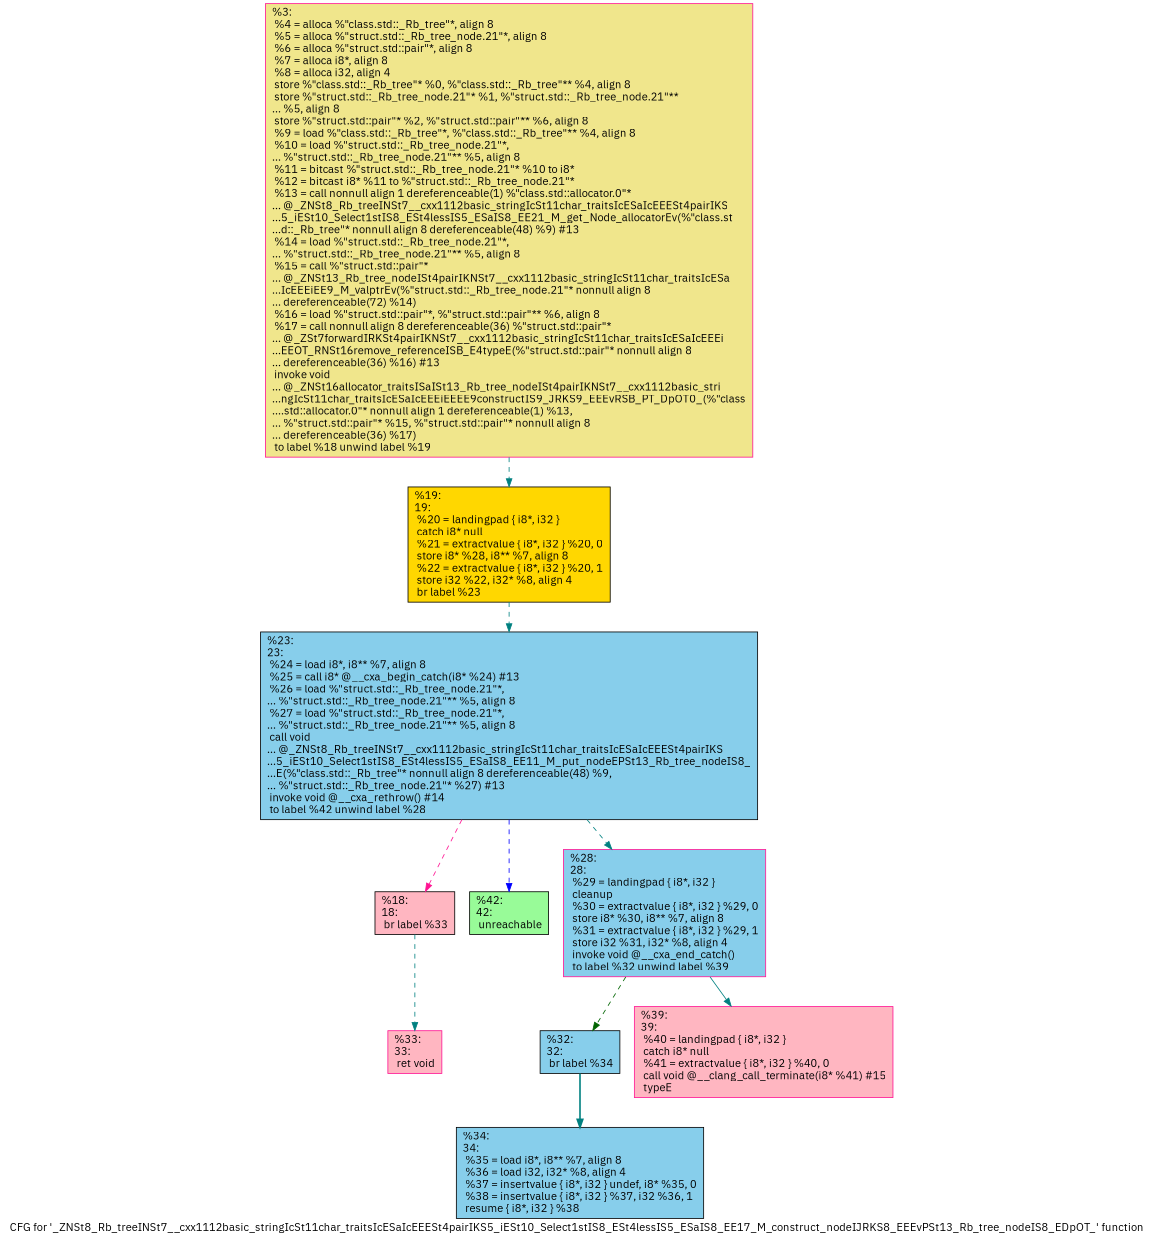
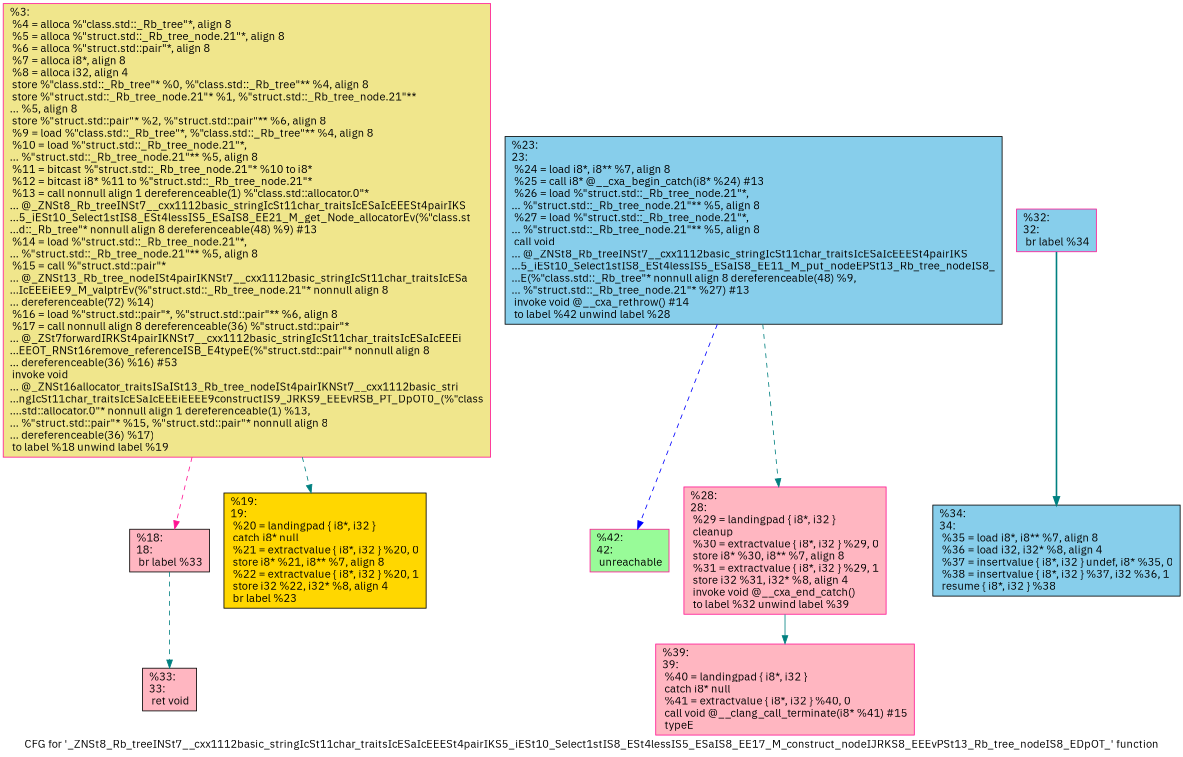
  digraph {
    fontname="IBM Plex Sans"
    label="CFG for '_ZNSt8_Rb_treeINSt7__cxx1112basic_stringIcSt11char_traitsIcESaIcEEESt4pairIKS5_iESt10_Select1stIS8_ESt4lessIS5_ESaIS8_EE17_M_construct_nodeIJRKS8_EEEvPSt13_Rb_tree_nodeIS8_EDpOT_' function"
    node [color=black fillcolor=lightpink fontname="IBM Plex Sans" shape=record style=filled]
    edge [color=teal fontname="IBM Plex Sans" style=dashed]
-   n1 [color=deeppink fillcolor=khaki label="{%3:\l  %4 = alloca %\"class.std::_Rb_tree\"*, align 8\l  %5 = alloca %\"struct.std::_Rb_tree_node.21\"*, align 8\l  %6 = alloca %\"struct.std::pair\"*, align 8\l  %7 = alloca i8*, align 8\l  %8 = alloca i32, align 4\l  store %\"class.std::_Rb_tree\"* %0, %\"class.std::_Rb_tree\"** %4, align 8\l  store %\"struct.std::_Rb_tree_node.21\"* %1, %\"struct.std::_Rb_tree_node.21\"**\l... %5, align 8\l  store %\"struct.std::pair\"* %2, %\"struct.std::pair\"** %6, align 8\l  %9 = load %\"class.std::_Rb_tree\"*, %\"class.std::_Rb_tree\"** %4, align 8\l  %10 = load %\"struct.std::_Rb_tree_node.21\"*,\l... %\"struct.std::_Rb_tree_node.21\"** %5, align 8\l  %11 = bitcast %\"struct.std::_Rb_tree_node.21\"* %10 to i8*\l  %12 = bitcast i8* %11 to %\"struct.std::_Rb_tree_node.21\"*\l  %13 = call nonnull align 1 dereferenceable(1) %\"class.std::allocator.0\"*\l... @_ZNSt8_Rb_treeINSt7__cxx1112basic_stringIcSt11char_traitsIcESaIcEEESt4pairIKS\l...5_iESt10_Select1stIS8_ESt4lessIS5_ESaIS8_EE21_M_get_Node_allocatorEv(%\"class.st\l...d::_Rb_tree\"* nonnull align 8 dereferenceable(48) %9) #13\l  %14 = load %\"struct.std::_Rb_tree_node.21\"*,\l... %\"struct.std::_Rb_tree_node.21\"** %5, align 8\l  %15 = call %\"struct.std::pair\"*\l... @_ZNSt13_Rb_tree_nodeISt4pairIKNSt7__cxx1112basic_stringIcSt11char_traitsIcESa\l...IcEEEiEE9_M_valptrEv(%\"struct.std::_Rb_tree_node.21\"* nonnull align 8\l... dereferenceable(72) %14)\l  %16 = load %\"struct.std::pair\"*, %\"struct.std::pair\"** %6, align 8\l  %17 = call nonnull align 8 dereferenceable(36) %\"struct.std::pair\"*\l... @_ZSt7forwardIRKSt4pairIKNSt7__cxx1112basic_stringIcSt11char_traitsIcESaIcEEEi\l...EEOT_RNSt16remove_referenceISB_E4typeE(%\"struct.std::pair\"* nonnull align 8\l... dereferenceable(36) %16) #13\l  invoke void\l... @_ZNSt16allocator_traitsISaISt13_Rb_tree_nodeISt4pairIKNSt7__cxx1112basic_stri\l...ngIcSt11char_traitsIcESaIcEEEiEEEE9constructIS9_JRKS9_EEEvRSB_PT_DpOT0_(%\"class\l....std::allocator.0\"* nonnull align 1 dereferenceable(1) %13,\l... %\"struct.std::pair\"* %15, %\"struct.std::pair\"* nonnull align 8\l... dereferenceable(36) %17)\l          to label %18 unwind label %19\l}"]
+   n1 [color=deeppink fillcolor=khaki label="{%3:\l  %4 = alloca %\"class.std::_Rb_tree\"*, align 8\l  %5 = alloca %\"struct.std::_Rb_tree_node.21\"*, align 8\l  %6 = alloca %\"struct.std::pair\"*, align 8\l  %7 = alloca i8*, align 8\l  %8 = alloca i32, align 4\l  store %\"class.std::_Rb_tree\"* %0, %\"class.std::_Rb_tree\"** %4, align 8\l  store %\"struct.std::_Rb_tree_node.21\"* %1, %\"struct.std::_Rb_tree_node.21\"**\l... %5, align 8\l  store %\"struct.std::pair\"* %2, %\"struct.std::pair\"** %6, align 8\l  %9 = load %\"class.std::_Rb_tree\"*, %\"class.std::_Rb_tree\"** %4, align 8\l  %10 = load %\"struct.std::_Rb_tree_node.21\"*,\l... %\"struct.std::_Rb_tree_node.21\"** %5, align 8\l  %11 = bitcast %\"struct.std::_Rb_tree_node.21\"* %10 to i8*\l  %12 = bitcast i8* %11 to %\"struct.std::_Rb_tree_node.21\"*\l  %13 = call nonnull align 1 dereferenceable(1) %\"class.std::allocator.0\"*\l... @_ZNSt8_Rb_treeINSt7__cxx1112basic_stringIcSt11char_traitsIcESaIcEEESt4pairIKS\l...5_iESt10_Select1stIS8_ESt4lessIS5_ESaIS8_EE21_M_get_Node_allocatorEv(%\"class.st\l...d::_Rb_tree\"* nonnull align 8 dereferenceable(48) %9) #13\l  %14 = load %\"struct.std::_Rb_tree_node.21\"*,\l... %\"struct.std::_Rb_tree_node.21\"** %5, align 8\l  %15 = call %\"struct.std::pair\"*\l... @_ZNSt13_Rb_tree_nodeISt4pairIKNSt7__cxx1112basic_stringIcSt11char_traitsIcESa\l...IcEEEiEE9_M_valptrEv(%\"struct.std::_Rb_tree_node.21\"* nonnull align 8\l... dereferenceable(72) %14)\l  %16 = load %\"struct.std::pair\"*, %\"struct.std::pair\"** %6, align 8\l  %17 = call nonnull align 8 dereferenceable(36) %\"struct.std::pair\"*\l... @_ZSt7forwardIRKSt4pairIKNSt7__cxx1112basic_stringIcSt11char_traitsIcESaIcEEEi\l...EEOT_RNSt16remove_referenceISB_E4typeE(%\"struct.std::pair\"* nonnull align 8\l... dereferenceable(36) %16) #53\l  invoke void\l... @_ZNSt16allocator_traitsISaISt13_Rb_tree_nodeISt4pairIKNSt7__cxx1112basic_stri\l...ngIcSt11char_traitsIcESaIcEEEiEEEE9constructIS9_JRKS9_EEEvRSB_PT_DpOT0_(%\"class\l....std::allocator.0\"* nonnull align 1 dereferenceable(1) %13,\l... %\"struct.std::pair\"* %15, %\"struct.std::pair\"* nonnull align 8\l... dereferenceable(36) %17)\l          to label %18 unwind label %19\l}"]
    n2 [label="{%18:\l18:                                               \l  br label %33\l}"]
-   n3 [fillcolor=gold label="{%19:\l19:                                               \l  %20 = landingpad \{ i8*, i32 \}\l          catch i8* null\l  %21 = extractvalue \{ i8*, i32 \} %20, 0\l  store i8* %28, i8** %7, align 8\l  %22 = extractvalue \{ i8*, i32 \} %20, 1\l  store i32 %22, i32* %8, align 4\l  br label %23\l}"]
-   n4 [color=deeppink label="{%33:\l33:                                               \l  ret void\l}"]
+   n3 [fillcolor=gold label="{%19:\l19:                                               \l  %20 = landingpad \{ i8*, i32 \}\l          catch i8* null\l  %21 = extractvalue \{ i8*, i32 \} %20, 0\l  store i8* %21, i8** %7, align 8\l  %22 = extractvalue \{ i8*, i32 \} %20, 1\l  store i32 %22, i32* %8, align 4\l  br label %23\l}"]
+   n4 [label="{%33:\l33:                                               \l  ret void\l}"]
    n5 [fillcolor=skyblue label="{%23:\l23:                                               \l  %24 = load i8*, i8** %7, align 8\l  %25 = call i8* @__cxa_begin_catch(i8* %24) #13\l  %26 = load %\"struct.std::_Rb_tree_node.21\"*,\l... %\"struct.std::_Rb_tree_node.21\"** %5, align 8\l  %27 = load %\"struct.std::_Rb_tree_node.21\"*,\l... %\"struct.std::_Rb_tree_node.21\"** %5, align 8\l  call void\l... @_ZNSt8_Rb_treeINSt7__cxx1112basic_stringIcSt11char_traitsIcESaIcEEESt4pairIKS\l...5_iESt10_Select1stIS8_ESt4lessIS5_ESaIS8_EE11_M_put_nodeEPSt13_Rb_tree_nodeIS8_\l...E(%\"class.std::_Rb_tree\"* nonnull align 8 dereferenceable(48) %9,\l... %\"struct.std::_Rb_tree_node.21\"* %27) #13\l  invoke void @__cxa_rethrow() #14\l          to label %42 unwind label %28\l}"]
-   n6 [fillcolor=palegreen label="{%42:\l42:                                               \l  unreachable\l}"]
-   n7 [color=deeppink fillcolor=skyblue label="{%28:\l28:                                               \l  %29 = landingpad \{ i8*, i32 \}\l          cleanup\l  %30 = extractvalue \{ i8*, i32 \} %29, 0\l  store i8* %30, i8** %7, align 8\l  %31 = extractvalue \{ i8*, i32 \} %29, 1\l  store i32 %31, i32* %8, align 4\l  invoke void @__cxa_end_catch()\l          to label %32 unwind label %39\l}"]
-   n8 [fillcolor=skyblue label="{%32:\l32:                                               \l  br label %34\l}"]
+   n6 [color=deeppink fillcolor=palegreen label="{%42:\l42:                                               \l  unreachable\l}"]
+   n7 [color=deeppink label="{%28:\l28:                                               \l  %29 = landingpad \{ i8*, i32 \}\l          cleanup\l  %30 = extractvalue \{ i8*, i32 \} %29, 0\l  store i8* %30, i8** %7, align 8\l  %31 = extractvalue \{ i8*, i32 \} %29, 1\l  store i32 %31, i32* %8, align 4\l  invoke void @__cxa_end_catch()\l          to label %32 unwind label %39\l}"]
+   n8 [color=deeppink fillcolor=skyblue label="{%32:\l32:                                               \l  br label %34\l}"]
    n9 [color=deeppink label="{%39:\l39:                                               \l  %40 = landingpad \{ i8*, i32 \}\l          catch i8* null\l  %41 = extractvalue \{ i8*, i32 \} %40, 0\l  call void @__clang_call_terminate(i8* %41) #15\l  typeE\l}"]
    n10 [fillcolor=skyblue label="{%34:\l34:                                               \l  %35 = load i8*, i8** %7, align 8\l  %36 = load i32, i32* %8, align 4\l  %37 = insertvalue \{ i8*, i32 \} undef, i8* %35, 0\l  %38 = insertvalue \{ i8*, i32 \} %37, i32 %36, 1\l  resume \{ i8*, i32 \} %38\l}"]
-   n5 -> n2 [color=deeppink]
+   n1 -> n2 [color=deeppink]
    n1 -> n3
    n2 -> n4
-   n3 -> n5
    n5 -> n6 [color=blue]
    n5 -> n7
-   n7 -> n8 [color=darkgreen]
    n7 -> n9 [style=solid]
    n8 -> n10 [style=bold]
  }
